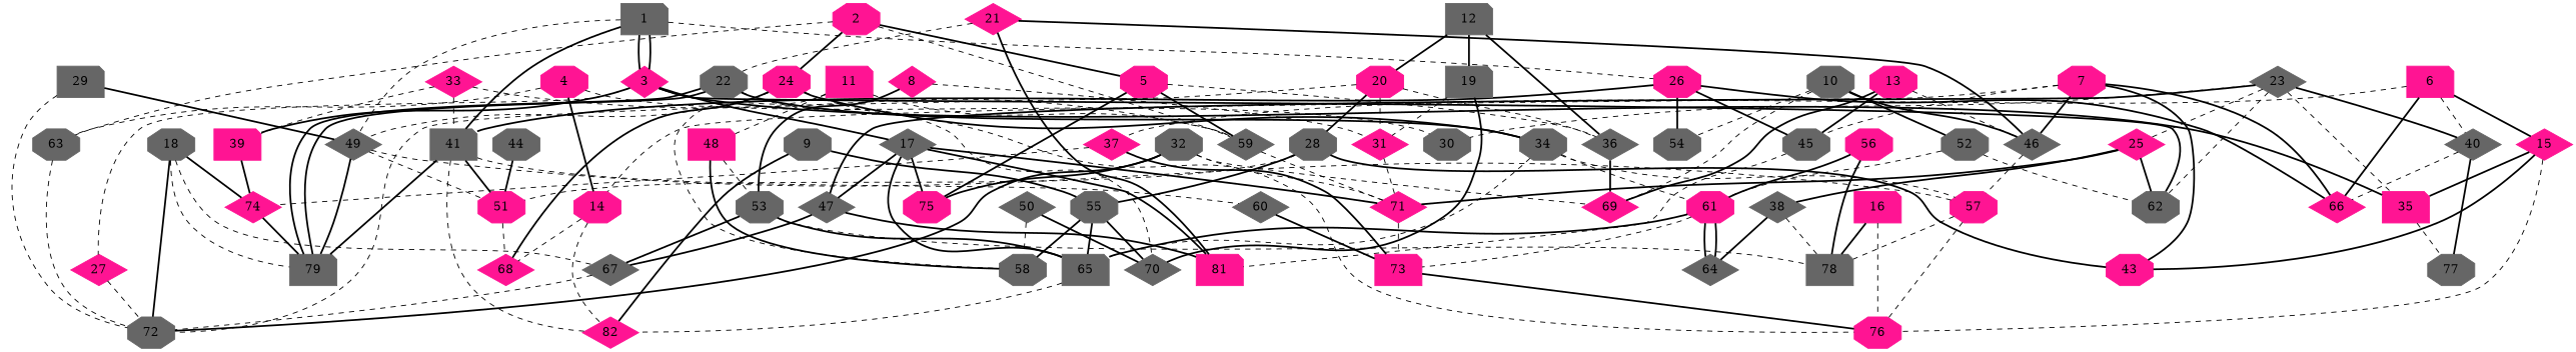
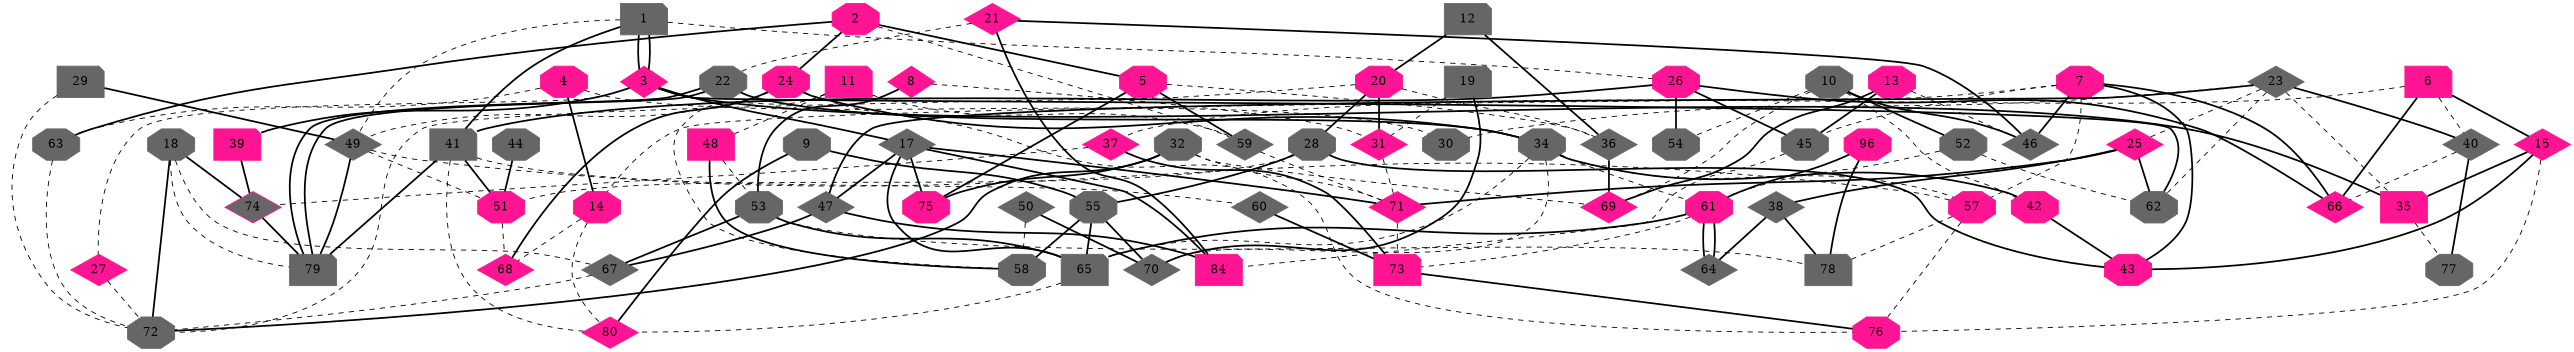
  graph {
    node [color=gray40 shape=octagon style=filled]
    edge [style=bold]
    1 [shape=note]
    3 [color=deeppink shape=diamond]
    26 [color=deeppink]
    41 [shape=note]
    49 [shape=diamond]
    17 [shape=diamond]
    27 [color=deeppink shape=diamond]
    35 [color=deeppink shape=note]
    39 [color=deeppink shape=note]
    62
    66 [color=deeppink shape=diamond]
    45
    54
-   80 [color=deeppink shape=diamond label=82]
+   80 [color=deeppink shape=diamond]
    79 [shape=note]
    51 [color=deeppink]
    60 [shape=diamond]
    57 [color=deeppink]
    2 [color=deeppink]
    5 [color=deeppink]
    24 [color=deeppink]
    59 [shape=diamond]
    63
    36 [shape=diamond]
    75 [color=deeppink]
    68 [color=deeppink shape=diamond]
    76 [color=deeppink]
    34
    71 [color=deeppink shape=diamond]
    72
    47 [shape=diamond]
    65 [shape=note]
-   81 [color=deeppink shape=note]
+   81 [color=deeppink shape=note label=84]
    77
-   74 [color=deeppink shape=diamond]
+   74 [color=deeppink shape=diamond fillcolor=gray40]
    4 [color=deeppink]
    14 [color=deeppink]
    30
    69 [color=deeppink shape=diamond]
    6 [color=deeppink shape=note]
    15 [color=deeppink shape=diamond]
    37 [color=deeppink shape=diamond]
    40 [shape=diamond]
    43 [color=deeppink]
    73 [color=deeppink shape=note]
    7 [color=deeppink]
    46 [shape=diamond]
    8 [color=deeppink shape=diamond]
    31 [color=deeppink shape=diamond]
    53
    78 [shape=note]
    67 [shape=diamond]
    9
    55
    58
    70 [shape=diamond]
    10
+   42 [color=deeppink]
    52
    61 [color=deeppink]
    11 [color=deeppink shape=note]
    48 [color=deeppink shape=note]
    12 [shape=note]
    19 [shape=note]
    20 [color=deeppink]
    28
    13 [color=deeppink]
-   16 [color=deeppink shape=note]
    18
    21 [color=deeppink shape=diamond]
    22
    23 [shape=diamond]
    25 [color=deeppink shape=diamond]
    38 [shape=diamond]
    64 [shape=diamond]
    29 [shape=note]
    32
-   33 [color=deeppink shape=diamond]
    44
    50 [shape=diamond]
-   56 [color=deeppink]
+   56 [color=deeppink label=96]
    1 -- 3
    1 -- 3
    1 -- 26 [style=dashed]
    1 -- 41
    1 -- 49 [style=dashed]
    3 -- 17
    3 -- 27 [style=dashed]
    3 -- 35
    3 -- 39
    3 -- 62
    26 -- 41
    26 -- 66
    26 -- 45
    26 -- 54
    41 -- 80 [style=dashed]
    41 -- 79
    41 -- 51
    41 -- 60 [style=dashed]
    49 -- 79
    49 -- 51 [style=dashed]
    49 -- 57 [style=dashed]
    17 -- 75
    17 -- 71
    17 -- 47
    17 -- 65
    17 -- 81
    27 -- 72 [style=dashed]
    35 -- 77 [style=dashed]
    39 -- 74
    45 -- 81 [style=dashed]
    51 -- 68 [style=dashed]
    60 -- 73
    57 -- 76 [style=dashed]
    57 -- 78 [style=dashed]
    2 -- 5
    2 -- 24
    2 -- 59 [style=dashed]
-   2 -- 63 [style=dashed]
+   2 -- 63
    5 -- 59
    5 -- 36 [style=dashed]
    5 -- 75
    24 -- 49 [style=dashed]
    24 -- 68
    24 -- 76 [style=dashed]
    24 -- 34
    59 -- 71 [style=dashed]
    63 -- 72 [style=dashed]
    36 -- 69
    34 -- 57 [style=dashed]
    34 -- 65 [style=dashed]
+   34 -- 42
    34 -- 61 [style=dashed]
    71 -- 73 [style=dashed]
    47 -- 81
    47 -- 67
    65 -- 80 [style=dashed]
    74 -- 79
    4 -- 63 [style=dashed]
    4 -- 14
    4 -- 30 [style=dashed]
    14 -- 80 [style=dashed]
    14 -- 68 [style=dashed]
    6 -- 66
    6 -- 15
    6 -- 37 [style=dashed]
    6 -- 40 [style=dashed]
    15 -- 35
    15 -- 76 [style=dashed]
    15 -- 43
    37 -- 74 [style=dashed]
    37 -- 73
    40 -- 66 [style=dashed]
    40 -- 77
    73 -- 76
    7 -- 66
    7 -- 45 [style=dashed]
    7 -- 14 [style=dashed]
    7 -- 43
    7 -- 46
-   46 -- 57 [style=dashed]
+   7 -- 57 [style=dashed]
    8 -- 31 [style=dashed]
    8 -- 53
    31 -- 71 [style=dashed]
    53 -- 65
    53 -- 78 [style=dashed]
    53 -- 67
    67 -- 72 [style=dashed]
    9 -- 80
    9 -- 55
    55 -- 65
    55 -- 58
    55 -- 70
    10 -- 54 [style=dashed]
    10 -- 69 [style=dashed]
    10 -- 46
+   10 -- 42 [style=dashed]
    10 -- 52
+   42 -- 43
    52 -- 62 [style=dashed]
    52 -- 61 [style=dashed]
    61 -- 65
    61 -- 73 [style=dashed]
    61 -- 64
    61 -- 64
    11 -- 59 [style=dashed]
    11 -- 58 [style=dashed]
    11 -- 48 [style=dashed]
    48 -- 53 [style=dashed]
    48 -- 58
    12 -- 36
-   12 -- 19
    12 -- 20
    19 -- 31 [style=dashed]
    19 -- 70
    20 -- 36 [style=dashed]
    20 -- 72 [style=dashed]
-   20 -- 31 [style=dashed]
+   20 -- 31
    20 -- 28
    28 -- 51 [style=dashed]
    28 -- 43
    28 -- 55
    13 -- 45
    13 -- 69
    13 -- 46 [style=dashed]
-   16 -- 76 [style=dashed]
-   16 -- 78
    18 -- 79 [style=dashed]
    18 -- 72
    18 -- 74
    18 -- 67 [style=dashed]
    21 -- 81
    21 -- 46
    21 -- 22 [style=dashed]
    22 -- 79
    22 -- 79
    22 -- 34
-   22 -- 70 [style=dashed]
+   34 -- 70 [style=dashed]
    23 -- 35 [style=dashed]
    23 -- 62 [style=dashed]
    23 -- 47
    23 -- 30 [style=dashed]
    23 -- 40
    23 -- 25 [style=dashed]
    25 -- 62
    25 -- 71
    25 -- 38
-   38 -- 78 [style=dashed]
+   38 -- 78
    38 -- 64
    29 -- 49
    29 -- 72 [style=dashed]
    32 -- 75
    32 -- 71 [style=dashed]
    32 -- 72
    32 -- 69 [style=dashed]
-   33 -- 41 [style=dashed]
-   33 -- 39 [style=dashed]
-   33 -- 59 [style=dashed]
    44 -- 51
    50 -- 58 [style=dashed]
    50 -- 70
    56 -- 78
    56 -- 61
  }
